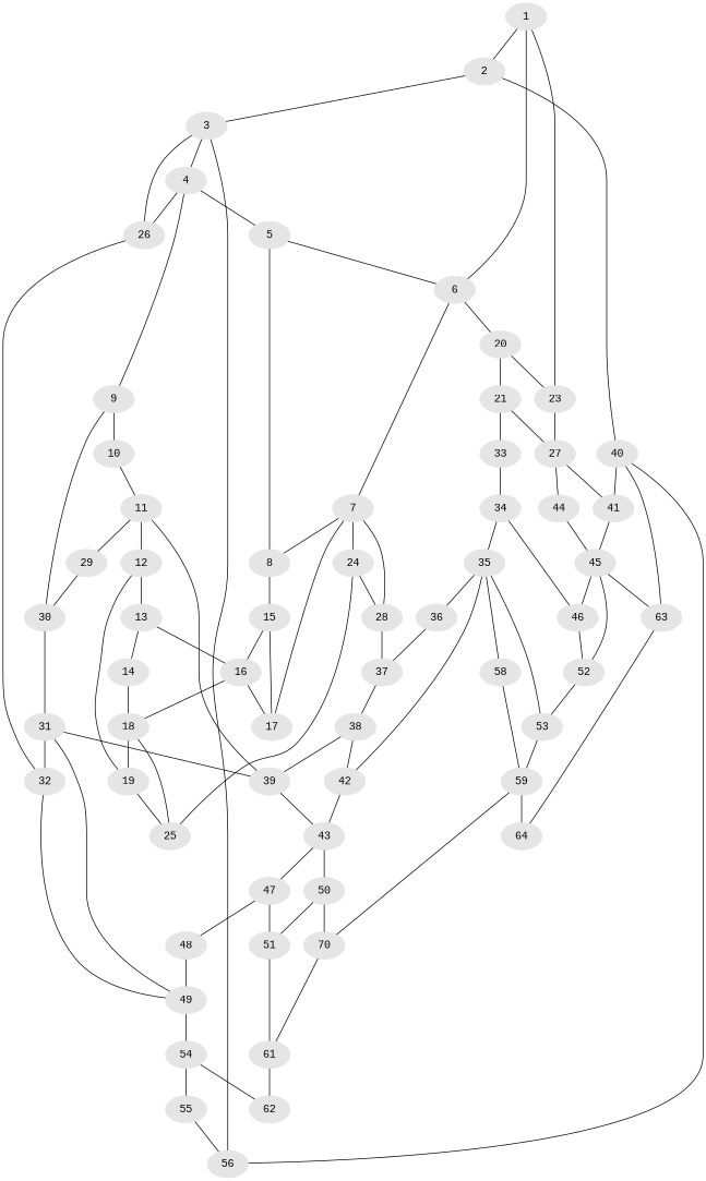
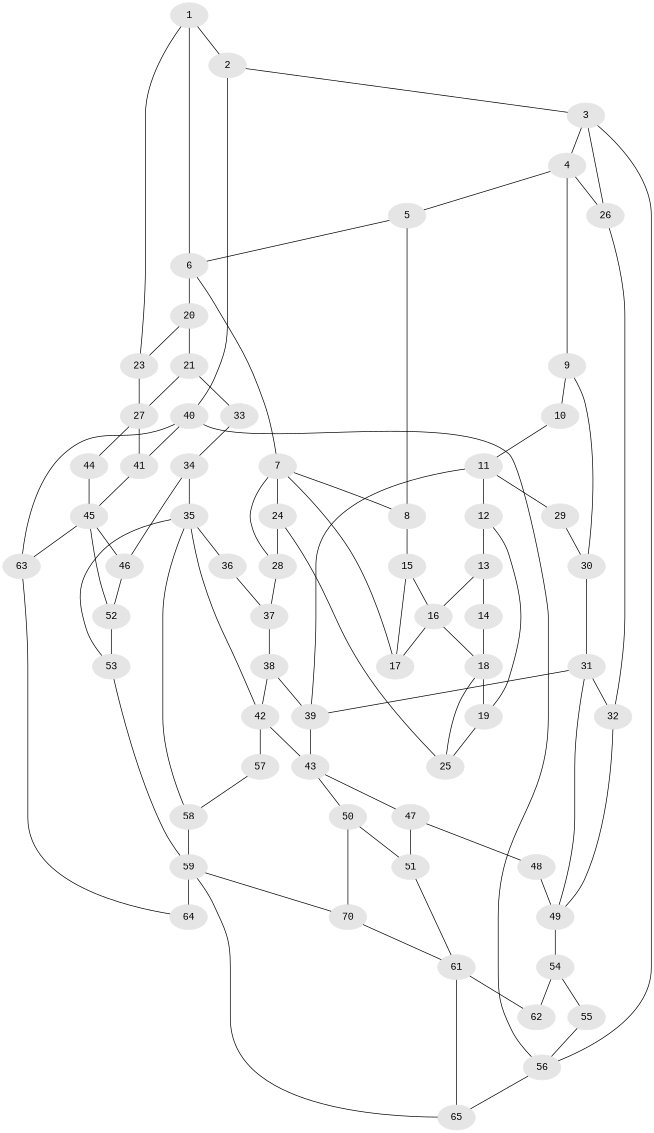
  graph {
    fontname="Liberation Mono"
    node [color=gray90 fontname="Liberation Mono" style=filled]
    edge [fontname="Liberation Mono" weight=1.0]
    1
    2
    6
    23
    3
    40
    7
    20
    27
    4
    26
    56
    41
    63
    5
    9
    32
+   65
    8
    10
    30
    15
    17
    24
    28
    21
    25
    37
    16
    11
    31
    12
    29
    39
    13
    19
    43
    14
    18
    33
    44
    34
    49
    45
    38
    54
    35
    46
    36
    42
    53
    58
    52
+   57
    59
    47
    50
    64
    48
    51
    n61 [label=70]
    61
    55
    62
    1 -- 2 [weight=2.0]
    1 -- 6
    1 -- 23 [weight=2.0]
    2 -- 3
    2 -- 40
    6 -- 7
    6 -- 20
    23 -- 27 [weight=2.0]
    3 -- 4
    3 -- 26
    3 -- 56
    40 -- 56
    40 -- 41
    40 -- 63
    7 -- 8
    7 -- 17
    7 -- 24
    7 -- 28
    20 -- 23
    20 -- 21
    27 -- 41
    27 -- 44
    4 -- 26
    4 -- 5
    4 -- 9
    26 -- 32
+   56 -- 65
    41 -- 45
    63 -- 64
    5 -- 6
    5 -- 8
    9 -- 10 [weight=2.0]
    9 -- 30 [weight=2.0]
    32 -- 49
    8 -- 15 [weight=2.0]
    10 -- 11
    30 -- 31
    15 -- 17
    15 -- 16
    24 -- 28
    24 -- 25
    28 -- 37
    21 -- 27 [weight=2.0]
    21 -- 33
    37 -- 38
    16 -- 17
    16 -- 18 [weight=2.0]
    11 -- 12 [weight=2.0]
    11 -- 29
    11 -- 39 [weight=2.0]
    31 -- 32
    31 -- 39
    31 -- 49
    12 -- 13
    12 -- 19 [weight=2.0]
    29 -- 30 [weight=2.0]
    39 -- 43
    13 -- 16
    13 -- 14
    19 -- 25
    43 -- 47
    43 -- 50
    14 -- 18 [weight=2.0]
    18 -- 25
    18 -- 19 [weight=3.0]
    33 -- 34
    44 -- 45 [weight=2.0]
    34 -- 35
    34 -- 46
    49 -- 54 [weight=2.0]
    45 -- 63
    45 -- 46
    45 -- 52
    38 -- 39
    38 -- 42
    54 -- 55 [weight=2.0]
    54 -- 62 [weight=2.0]
    35 -- 36 [weight=2.0]
    35 -- 42
    35 -- 53
    35 -- 58
    46 -- 52
    36 -- 37
    42 -- 43 [weight=2.0]
+   42 -- 57 [weight=2.0]
    53 -- 59
    58 -- 59
    52 -- 53
+   57 -- 58
+   59 -- 65
    59 -- 64 [weight=2.0]
    59 -- n61
    47 -- 48
    47 -- 51
    50 -- 51
    50 -- n61
    48 -- 49 [weight=2.0]
    51 -- 61
    n61 -- 61
+   61 -- 65 [weight=2.0]
    61 -- 62 [weight=2.0]
    55 -- 56
  }
